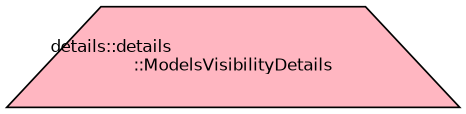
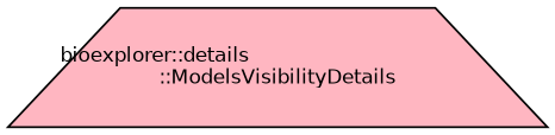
  digraph {
    rankdir=TB
-   n1 [color=black fillcolor=lightpink fontname=Helvetica fontsize=10 height=0.2 label="details::details\l::ModelsVisibilityDetails" shape=trapezium style=filled width=0.4]
+   n1 [color=black fillcolor=lightpink fontname=Helvetica fontsize=10 height=0.2 label="bioexplorer::details\l::ModelsVisibilityDetails" shape=trapezium style=filled width=0.4]
  }
